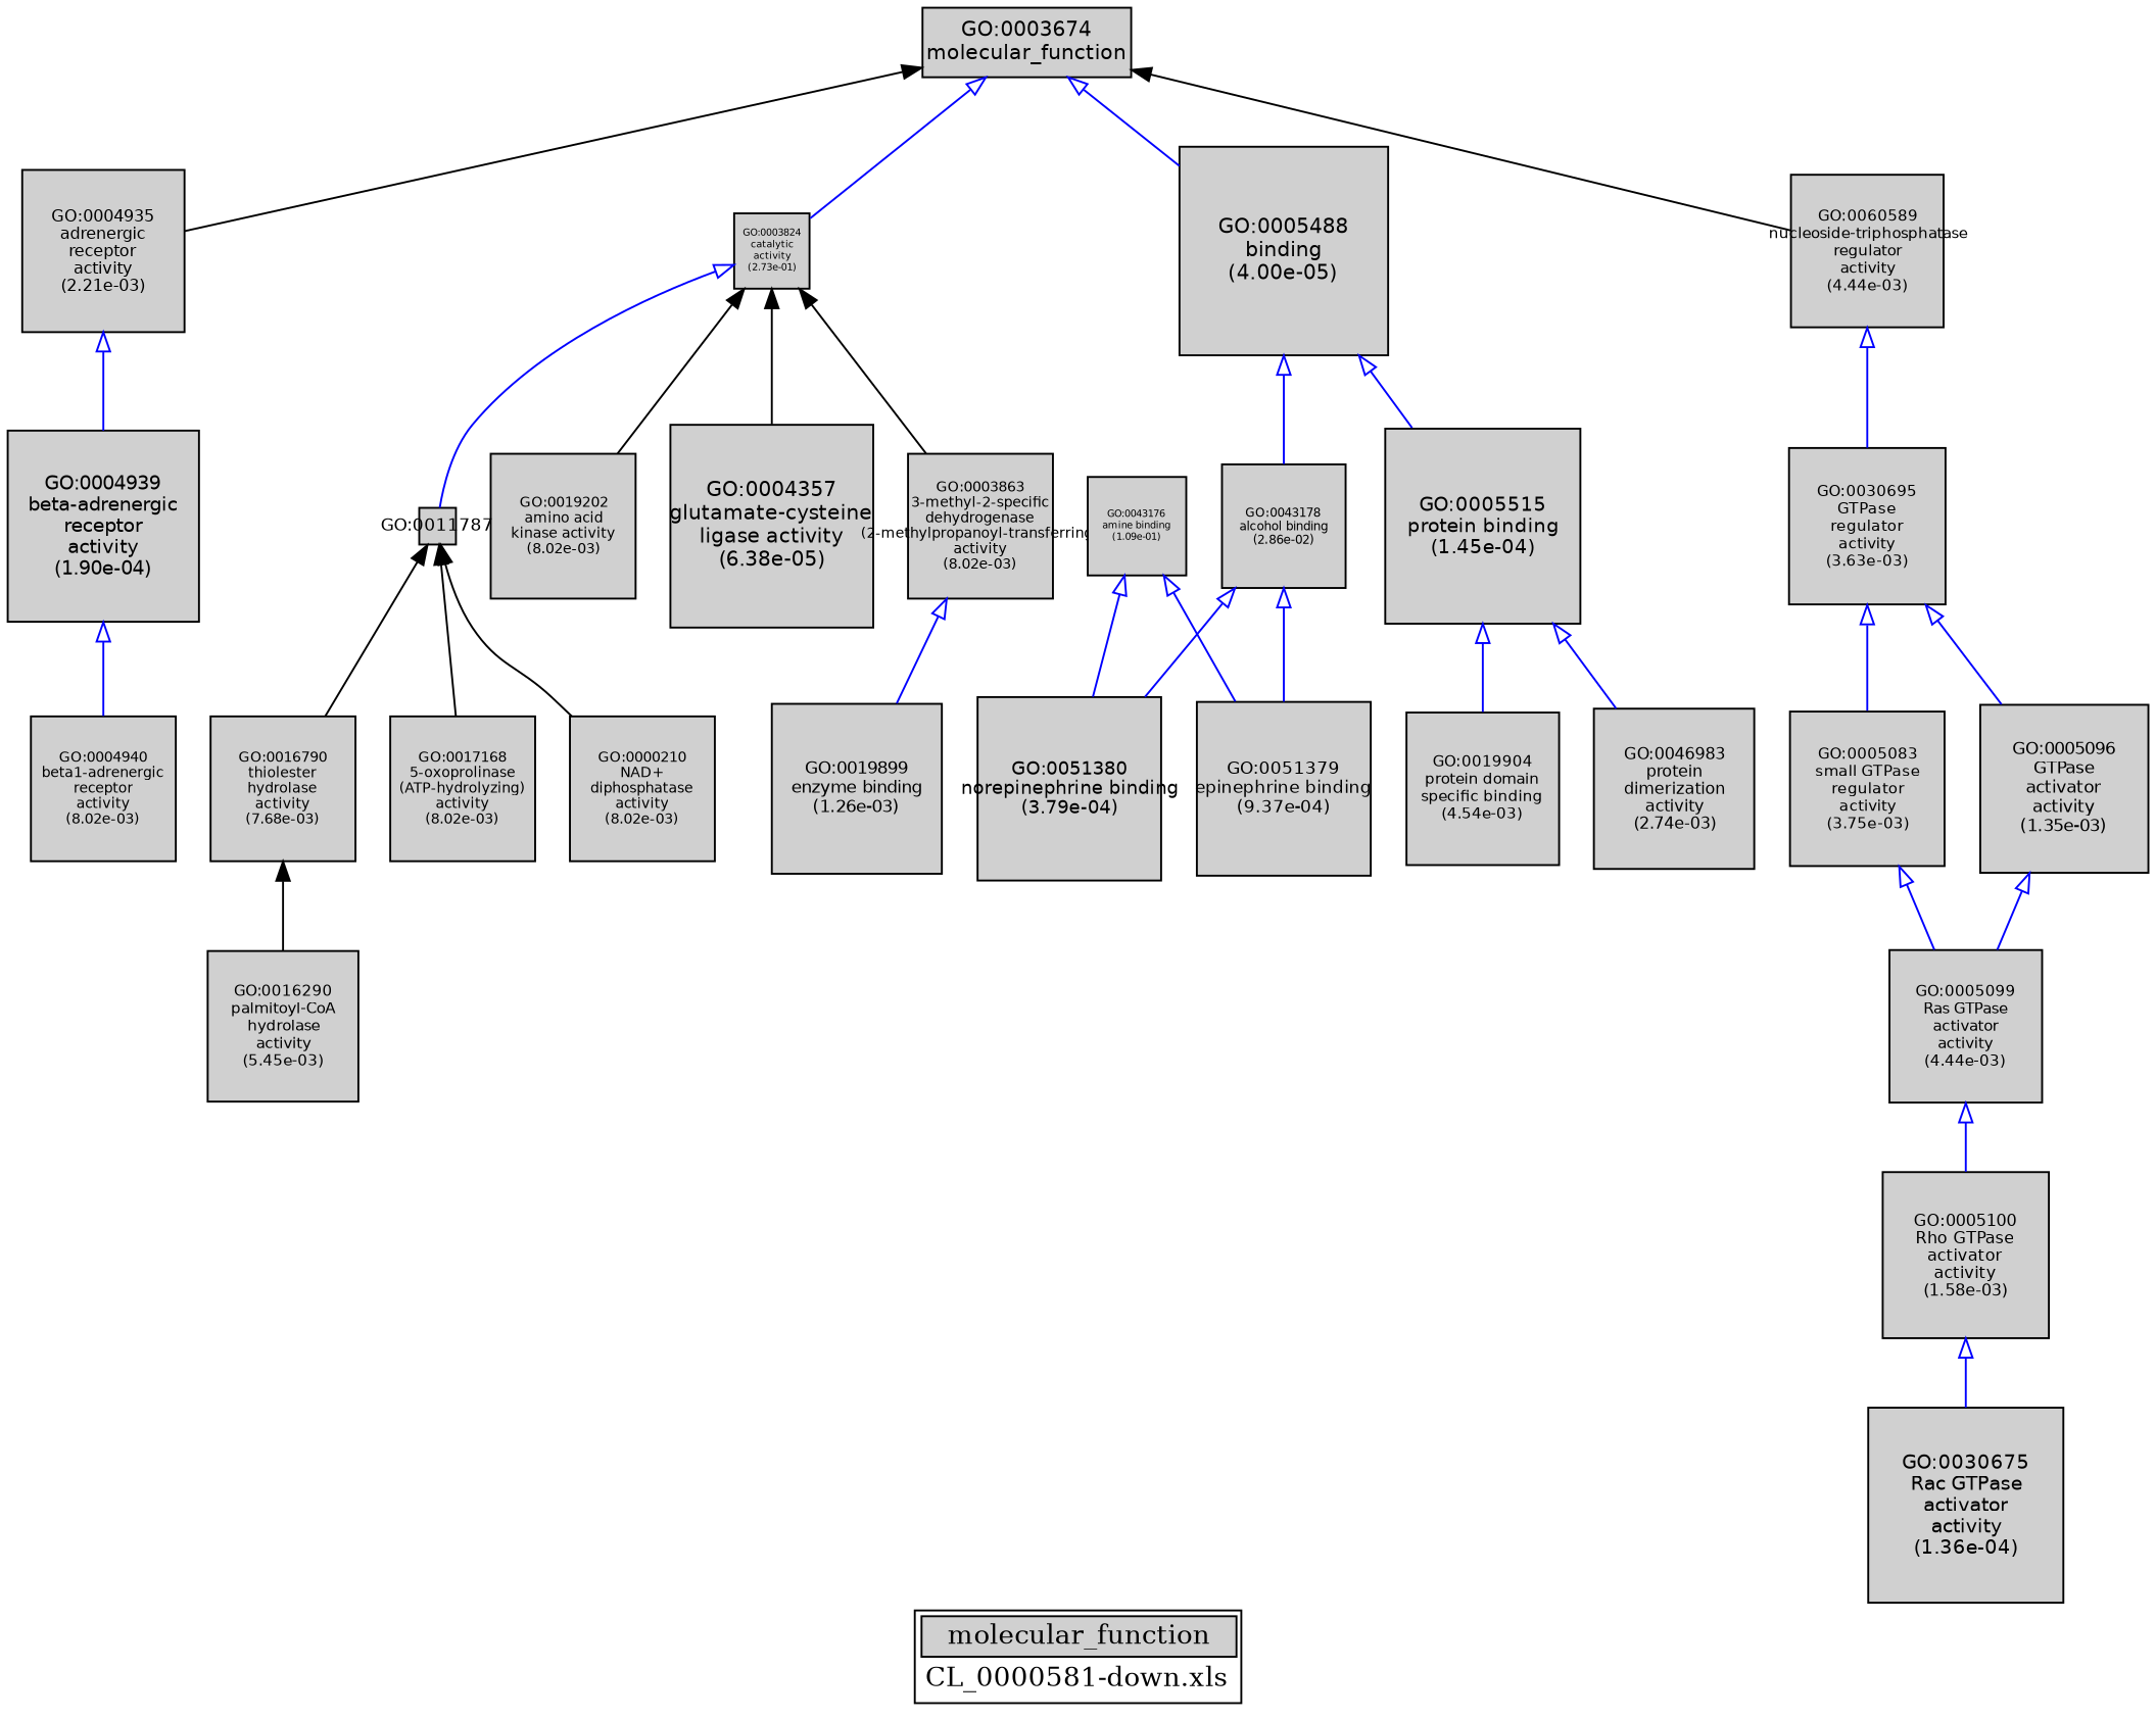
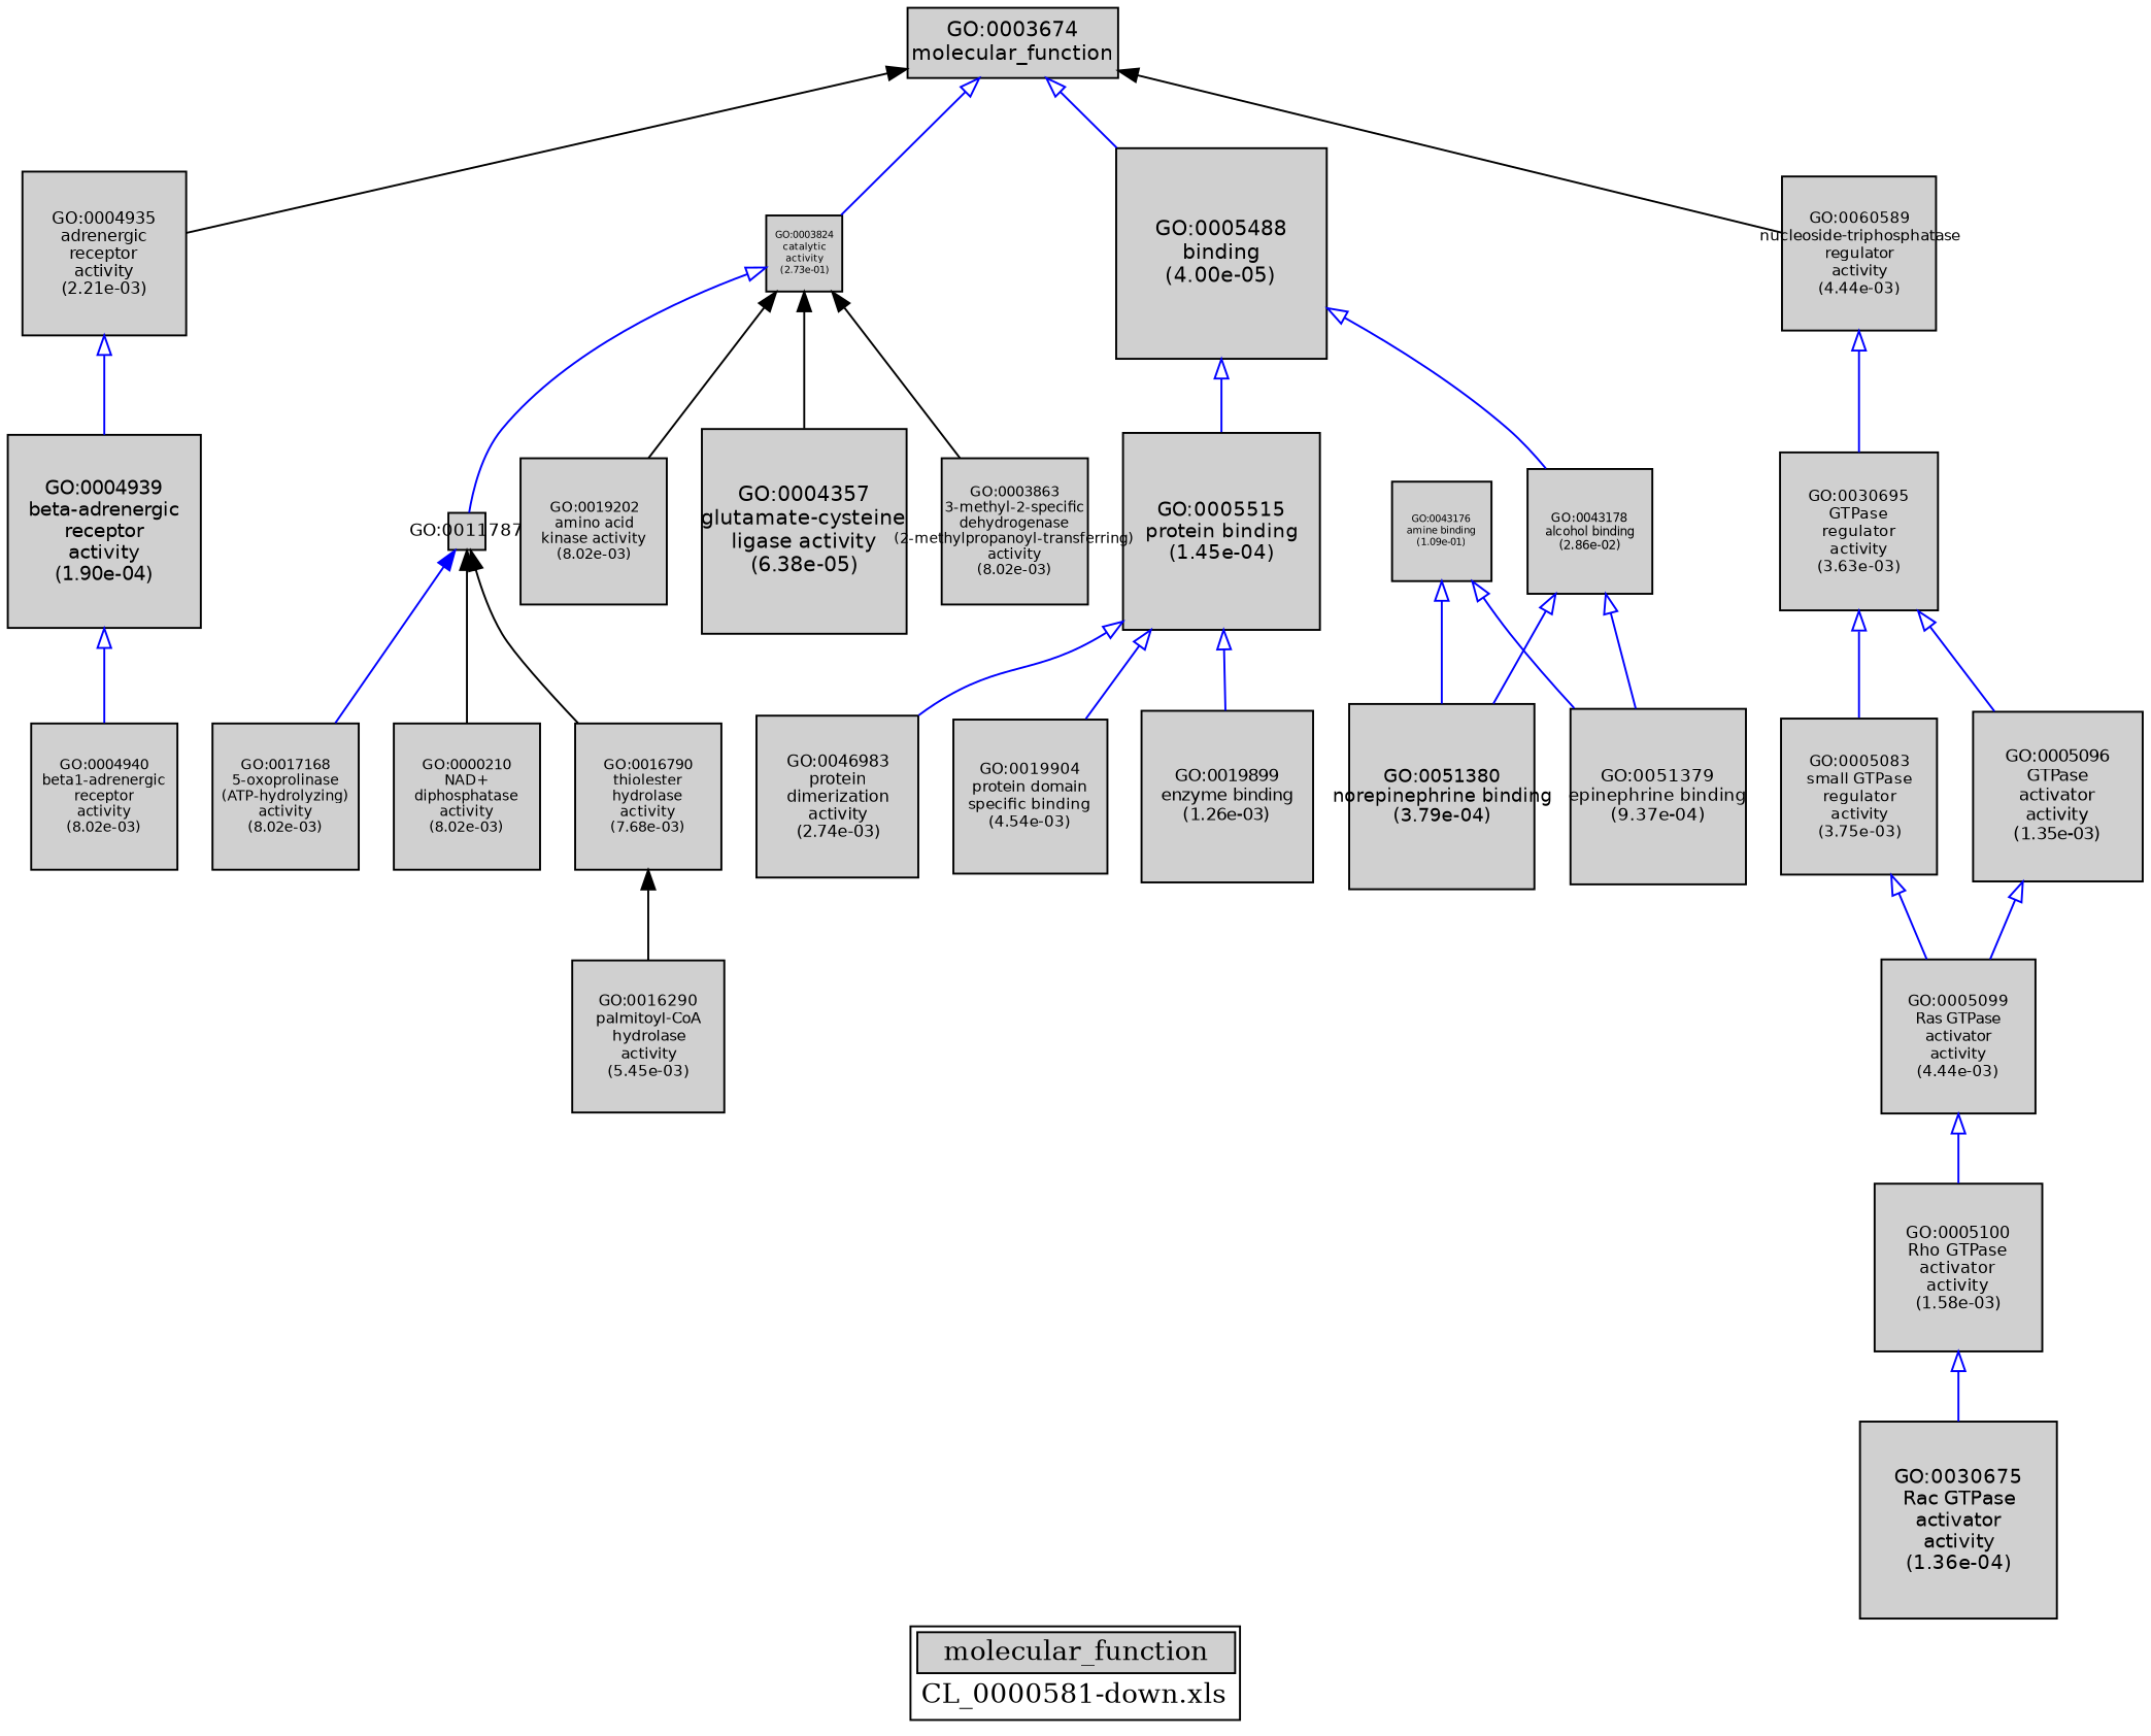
  digraph {
    bgcolor="#FFFFFF"
    label=<<TABLE COLOR="black" BGCOLOR="white"><TR><TD COLSPAN="2" BGCOLOR="#D0D0D0"><FONT COLOR="black">molecular_function</FONT></TD></TR><TR><TD BORDER="0">CL_0000581-down.xls</TD></TR></TABLE>>
    node [color=black fillcolor="#D0D0D0" fixedsize=true fontcolor=black fontname=Helvetica fontsize=7.47333372693 shape=box style=filled]
    edge [arrowtail=empty color=blue dir=back weight=5.0]
    n1 [fontsize=9.93699295121 height=1.38013790989 label=<<TABLE BORDER="0"><TR><TD>GO:0004939<BR/>beta-adrenergic<BR/>receptor<BR/>activity<BR/>(1.90e-04)</TD></TR></TABLE>> width=1.38013790989]
    n2 [fontsize=9.53188094145 height=1.32387235298 label=<<TABLE BORDER="0"><TR><TD>GO:0051380<BR/>norepinephrine binding<BR/>(3.79e-04)</TD></TR></TABLE>> width=1.32387235298]
    n3 [fontsize=8.25738167161 height=1.1468585655 label=<<TABLE BORDER="0"><TR><TD>GO:0046983<BR/>protein<BR/>dimerization<BR/>activity<BR/>(2.74e-03)</TD></TR></TABLE>> width=1.1468585655]
    n4 [height=1.03796301763 label=<<TABLE BORDER="0"><TR><TD>GO:0017168<BR/>5-oxoprolinase<BR/>(ATP-hydrolyzing)<BR/>activity<BR/>(8.02e-03)</TD></TR></TABLE>> width=1.03796301763]
    n5 [height=1.03796301763 label=<<TABLE BORDER="0"><TR><TD>GO:0019202<BR/>amino acid<BR/>kinase activity<BR/>(8.02e-03)</TD></TR></TABLE>> width=1.03796301763]
    n6 [fontsize=10.5489258378 height=1.46512858858 label=<<TABLE BORDER="0"><TR><TD>GO:0004357<BR/>glutamate-cysteine<BR/>ligase activity<BR/>(6.38e-05)</TD></TR></TABLE>> width=1.46512858858]
    n7 [fontsize=8.03486515673 height=1.11595349399 label=<<TABLE BORDER="0"><TR><TD>GO:0005083<BR/>small GTPase<BR/>regulator<BR/>activity<BR/>(3.75e-03)</TD></TR></TABLE>> width=1.11595349399]
    n8 [fontsize=10.8 label=<<TABLE BORDER="0"><TR><TD>GO:0003674<BR/>molecular_function</TD></TR></TABLE>> width=1.5]
    n9 [fontsize=8.73232742217 height=1.21282325308 label=<<TABLE BORDER="0"><TR><TD>GO:0005096<BR/>GTPase<BR/>activator<BR/>activity<BR/>(1.35e-03)</TD></TR></TABLE>> width=1.21282325308]
    n10 [fontsize=10.0919955939 height=1.40166605471 label=<<TABLE BORDER="0"><TR><TD>GO:0005515<BR/>protein binding<BR/>(1.45e-04)</TD></TR></TABLE>> width=1.40166605471]
    n11 [fontsize=5.0 height=0.544975143441 label=<<TABLE BORDER="0"><TR><TD>GO:0003824<BR/>catalytic<BR/>activity<BR/>(2.73e-01)</TD></TR></TABLE>> width=0.544975143441]
    n12 [fontsize=8.05910605744 height=1.11932028576 label=<<TABLE BORDER="0"><TR><TD>GO:0030695<BR/>GTPase<BR/>regulator<BR/>activity<BR/>(3.63e-03)</TD></TR></TABLE>> width=1.11932028576]
    n13 [fontsize=8.63085476339 height=1.19872982825 label=<<TABLE BORDER="0"><TR><TD>GO:0005100<BR/>Rho GTPase<BR/>activator<BR/>activity<BR/>(1.58e-03)</TD></TR></TABLE>> width=1.19872982825]
    n14 [height=1.03796301763 label=<<TABLE BORDER="0"><TR><TD>GO:0004940<BR/>beta1-adrenergic<BR/>receptor<BR/>activity<BR/>(8.02e-03)</TD></TR></TABLE>> width=1.03796301763]
    n15 [height=1.03796301763 label=<<TABLE BORDER="0"><TR><TD>GO:0003863<BR/>3-methyl-2-specific<BR/>dehydrogenase<BR/>(2-methylpropanoyl-transferring)<BR/>activity<BR/>(8.02e-03)</TD></TR></TABLE>> width=1.03796301763]
    n16 [fontsize=8.97058791679 height=1.24591498844 label=<<TABLE BORDER="0"><TR><TD>GO:0051379<BR/>epinephrine binding<BR/>(9.37e-04)</TD></TR></TABLE>> width=1.24591498844]
    n17 [fontsize=5.08955374029 height=0.706882463929 label=<<TABLE BORDER="0"><TR><TD>GO:0043176<BR/>amine binding<BR/>(1.09e-01)</TD></TR></TABLE>> width=0.706882463929]
    n18 [height=1.03796301763 label=<<TABLE BORDER="0"><TR><TD>GO:0000210<BR/>NAD+<BR/>diphosphatase<BR/>activity<BR/>(8.02e-03)</TD></TR></TABLE>> width=1.03796301763]
    n19 [fontsize=6.42305994039 height=0.892091658387 label=<<TABLE BORDER="0"><TR><TD>GO:0043178<BR/>alcohol binding<BR/>(2.86e-02)</TD></TR></TABLE>> width=0.892091658387]
    n20 [fontsize=9 height=0.265148474291 label="GO:0011787" width=0.265148474291]
    n21 [fontsize=7.76415168936 height=1.0783544013 label=<<TABLE BORDER="0"><TR><TD>GO:0016290<BR/>palmitoyl-CoA<BR/>hydrolase<BR/>activity<BR/>(5.45e-03)</TD></TR></TABLE>> width=1.0783544013]
    n22 [fontsize=10.1306203784 height=1.40703060811 label=<<TABLE BORDER="0"><TR><TD>GO:0030675<BR/>Rac GTPase<BR/>activator<BR/>activity<BR/>(1.36e-04)</TD></TR></TABLE>> width=1.40703060811]
    n23 [fontsize=7.50624131967 height=1.04253351662 label=<<TABLE BORDER="0"><TR><TD>GO:0016790<BR/>thiolester<BR/>hydrolase<BR/>activity<BR/>(7.68e-03)</TD></TR></TABLE>> width=1.04253351662]
    n24 [fontsize=10.8 height=1.5 label=<<TABLE BORDER="0"><TR><TD>GO:0005488<BR/>binding<BR/>(4.00e-05)</TD></TR></TABLE>> width=1.5]
    n25 [fontsize=7.91430386729 height=1.09920887046 label=<<TABLE BORDER="0"><TR><TD>GO:0060589<BR/>nucleoside-triphosphatase<BR/>regulator<BR/>activity<BR/>(4.44e-03)</TD></TR></TABLE>> width=1.09920887046]
    n26 [fontsize=7.89765870438 height=1.09689704227 label=<<TABLE BORDER="0"><TR><TD>GO:0019904<BR/>protein domain<BR/>specific binding<BR/>(4.54e-03)</TD></TR></TABLE>> width=1.09689704227]
    n27 [fontsize=8.77849837669 height=1.21923588565 label=<<TABLE BORDER="0"><TR><TD>GO:0019899<BR/>enzyme binding<BR/>(1.26e-03)</TD></TR></TABLE>> width=1.21923588565]
    n28 [fontsize=8.40322879852 height=1.16711511091 label=<<TABLE BORDER="0"><TR><TD>GO:0004935<BR/>adrenergic<BR/>receptor<BR/>activity<BR/>(2.21e-03)</TD></TR></TABLE>> width=1.16711511091]
    n29 [fontsize=7.91428184776 height=1.09920581219 label=<<TABLE BORDER="0"><TR><TD>GO:0005099<BR/>Ras GTPase<BR/>activator<BR/>activity<BR/>(4.44e-03)</TD></TR></TABLE>> width=1.09920581219]
    subgraph sub_1 {
      n1
      n2
      n3
      n4
      n5
      n6
      n7
      n8
      n9
      n10
      n11
      n12
      n13
      n14
      n15
      n16
      n17
      n18
      n19
      n20
      n21
      n22
      n23
      n24
      n25
      n26
      n27
      n28
      n29
    }
    subgraph sub_2 {
      n4
      n5
      n6
      n15
      n18
      n21
      n23
      subgraph sub_3 {
        subgraph sub_4 {
        }
        subgraph sub_5 {
        }
      }
      subgraph sub_6 {
      }
      subgraph sub_7 {
        n1
        n2
        n3
        n7
        n8
        n9
        n10
        n11
        n12
        n13
        n14
        n16
        n17
        n19
        n20
        n22
        n24
        n25
        n26
        n27
        n28
        n29
      }
    }
    n1 -> n14
    n7 -> n29
    n8 -> n11
    n8 -> n24
    n8 -> n25 [weight=1 arrowtail="" color=""]
    n8 -> n28 [weight=1 arrowtail="" color=""]
    n9 -> n29
    n10 -> n3
    n10 -> n26
-   n15 -> n27
+   n10 -> n27
    n11 -> n5 [weight=1 arrowtail="" color=""]
    n11 -> n6 [weight=1 arrowtail="" color=""]
    n11 -> n15 [weight=1 arrowtail="" color=""]
    n11 -> n20
    n12 -> n7
    n12 -> n9
    n13 -> n22
    n17 -> n2
    n17 -> n16
    n19 -> n2
    n19 -> n16
-   n20 -> n4 [weight=1 arrowtail="" color=""]
+   n20 -> n4 [weight=1 arrowtail=""]
    n20 -> n18 [weight=1 arrowtail="" color=""]
    n20 -> n23 [weight=1 arrowtail="" color=""]
    n23 -> n21 [weight=1 arrowtail="" color=""]
    n24 -> n10
    n24 -> n19
    n25 -> n12
    n28 -> n1
    n29 -> n13
  }
